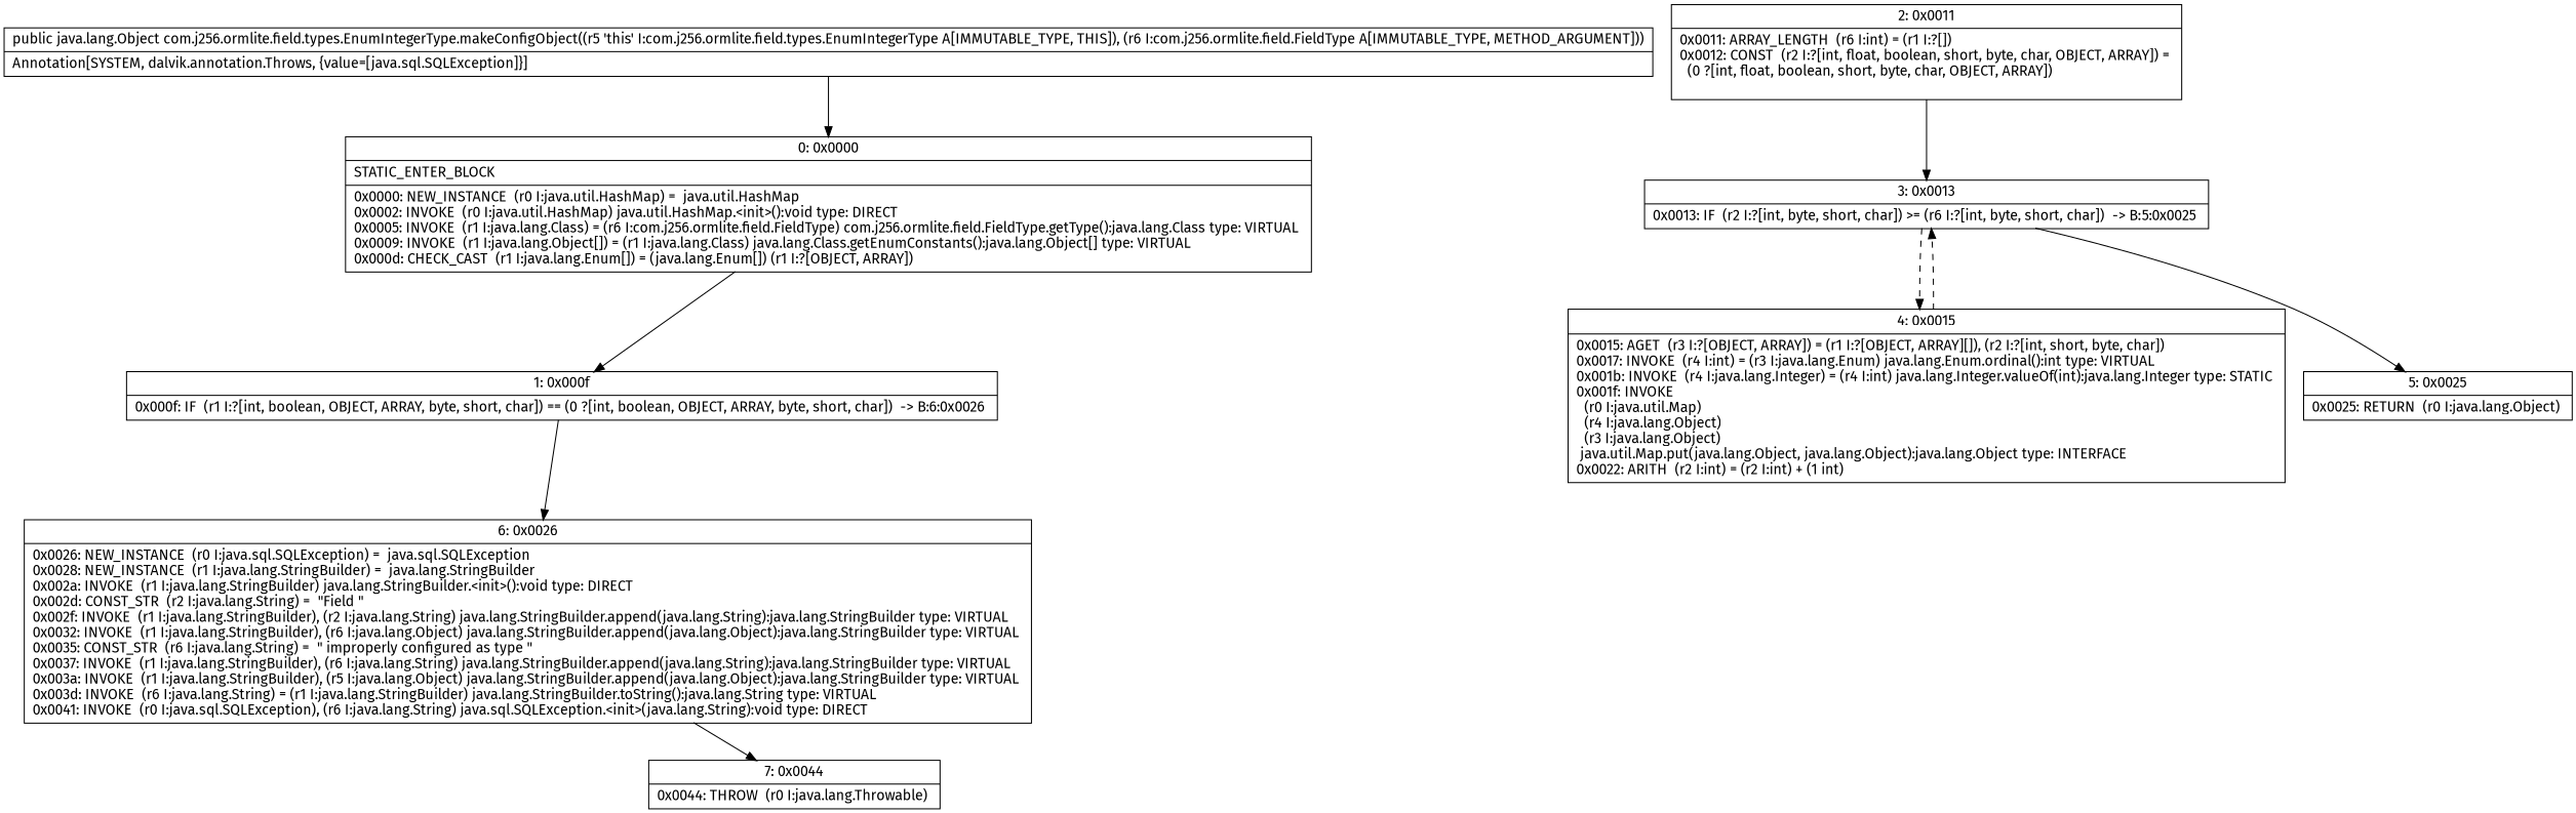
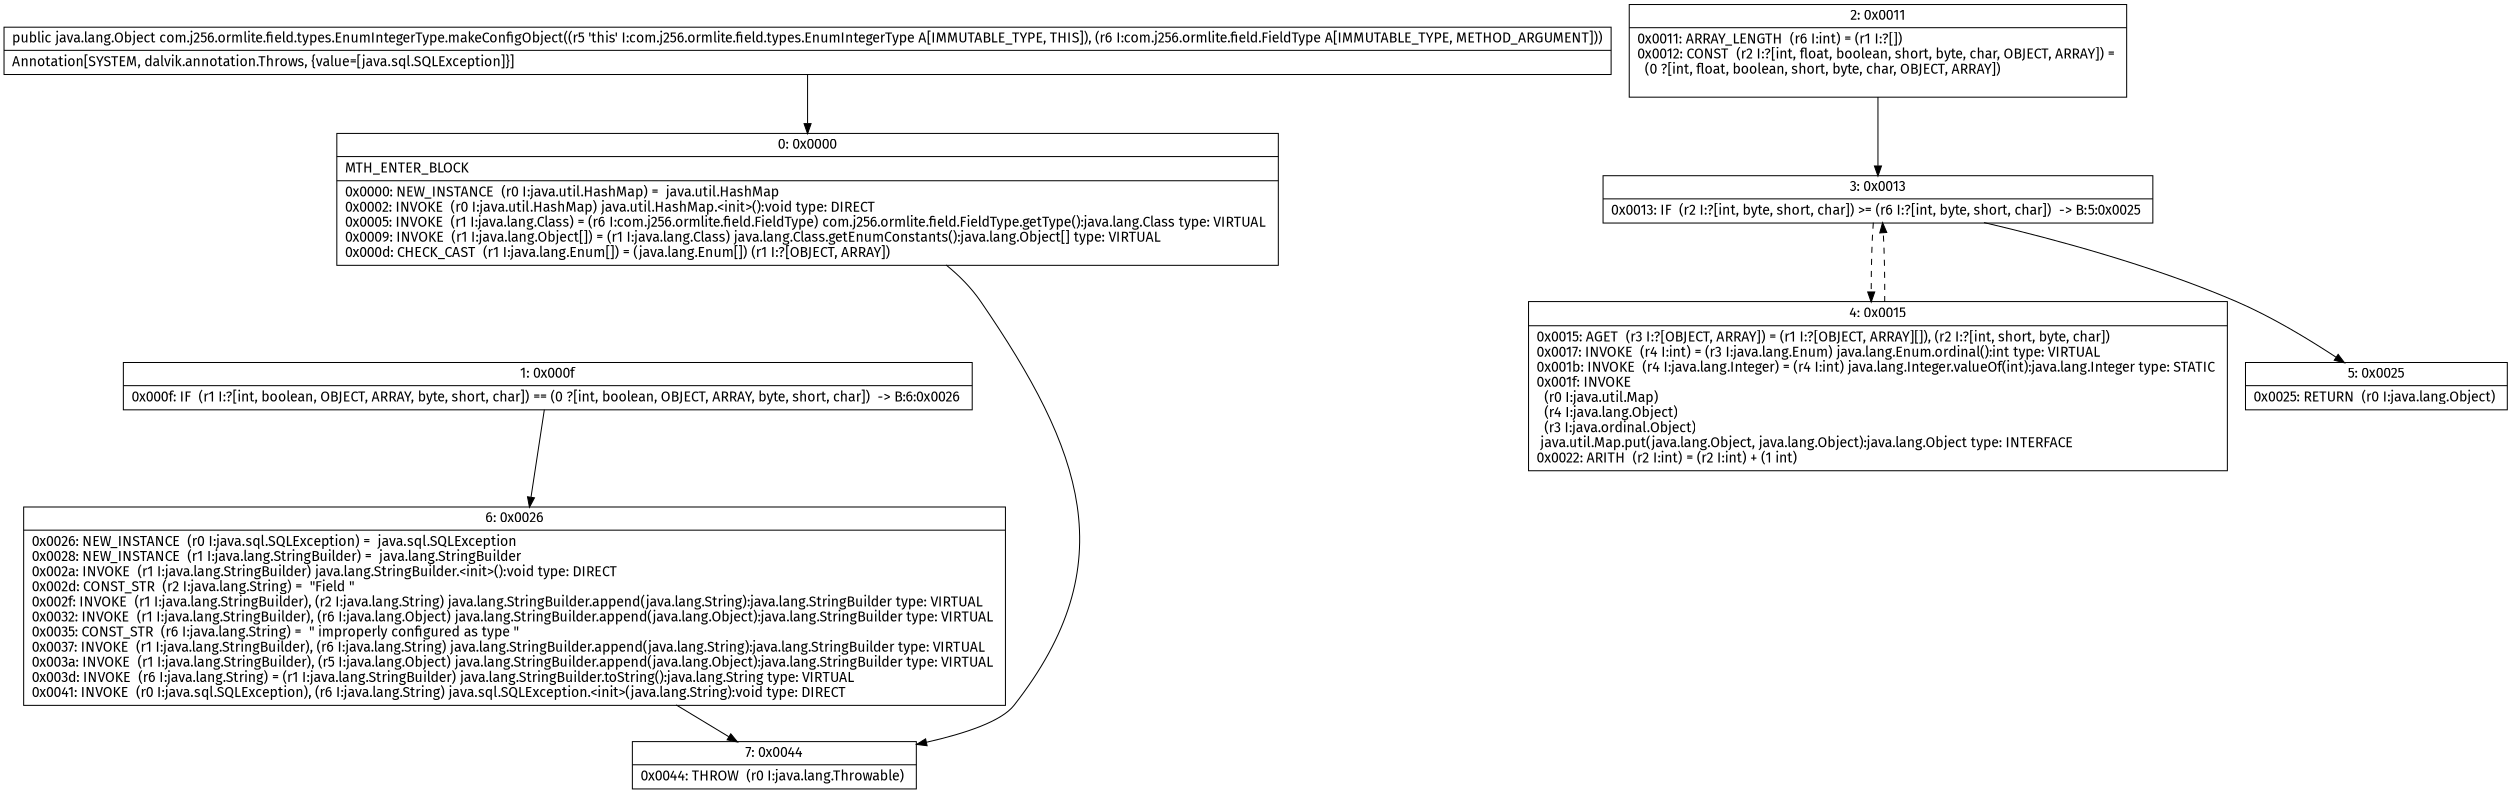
  digraph {
    fontname="Fira Sans"
    node [fontname="Fira Sans" shape=record]
    edge [fontname="Fira Sans"]
-   n1 [label="{0\:\ 0x0000|STATIC_ENTER_BLOCK\l|0x0000: NEW_INSTANCE  (r0 I:java.util.HashMap) =  java.util.HashMap \l0x0002: INVOKE  (r0 I:java.util.HashMap) java.util.HashMap.\<init\>():void type: DIRECT \l0x0005: INVOKE  (r1 I:java.lang.Class) = (r6 I:com.j256.ormlite.field.FieldType) com.j256.ormlite.field.FieldType.getType():java.lang.Class type: VIRTUAL \l0x0009: INVOKE  (r1 I:java.lang.Object[]) = (r1 I:java.lang.Class) java.lang.Class.getEnumConstants():java.lang.Object[] type: VIRTUAL \l0x000d: CHECK_CAST  (r1 I:java.lang.Enum[]) = (java.lang.Enum[]) (r1 I:?[OBJECT, ARRAY]) \l}"]
+   n1 [label="{0\:\ 0x0000|MTH_ENTER_BLOCK\l|0x0000: NEW_INSTANCE  (r0 I:java.util.HashMap) =  java.util.HashMap \l0x0002: INVOKE  (r0 I:java.util.HashMap) java.util.HashMap.\<init\>():void type: DIRECT \l0x0005: INVOKE  (r1 I:java.lang.Class) = (r6 I:com.j256.ormlite.field.FieldType) com.j256.ormlite.field.FieldType.getType():java.lang.Class type: VIRTUAL \l0x0009: INVOKE  (r1 I:java.lang.Object[]) = (r1 I:java.lang.Class) java.lang.Class.getEnumConstants():java.lang.Object[] type: VIRTUAL \l0x000d: CHECK_CAST  (r1 I:java.lang.Enum[]) = (java.lang.Enum[]) (r1 I:?[OBJECT, ARRAY]) \l}"]
    n2 [label="{1\:\ 0x000f|0x000f: IF  (r1 I:?[int, boolean, OBJECT, ARRAY, byte, short, char]) == (0 ?[int, boolean, OBJECT, ARRAY, byte, short, char])  \-\> B:6:0x0026 \l}"]
    n3 [label="{6\:\ 0x0026|0x0026: NEW_INSTANCE  (r0 I:java.sql.SQLException) =  java.sql.SQLException \l0x0028: NEW_INSTANCE  (r1 I:java.lang.StringBuilder) =  java.lang.StringBuilder \l0x002a: INVOKE  (r1 I:java.lang.StringBuilder) java.lang.StringBuilder.\<init\>():void type: DIRECT \l0x002d: CONST_STR  (r2 I:java.lang.String) =  \"Field \" \l0x002f: INVOKE  (r1 I:java.lang.StringBuilder), (r2 I:java.lang.String) java.lang.StringBuilder.append(java.lang.String):java.lang.StringBuilder type: VIRTUAL \l0x0032: INVOKE  (r1 I:java.lang.StringBuilder), (r6 I:java.lang.Object) java.lang.StringBuilder.append(java.lang.Object):java.lang.StringBuilder type: VIRTUAL \l0x0035: CONST_STR  (r6 I:java.lang.String) =  \" improperly configured as type \" \l0x0037: INVOKE  (r1 I:java.lang.StringBuilder), (r6 I:java.lang.String) java.lang.StringBuilder.append(java.lang.String):java.lang.StringBuilder type: VIRTUAL \l0x003a: INVOKE  (r1 I:java.lang.StringBuilder), (r5 I:java.lang.Object) java.lang.StringBuilder.append(java.lang.Object):java.lang.StringBuilder type: VIRTUAL \l0x003d: INVOKE  (r6 I:java.lang.String) = (r1 I:java.lang.StringBuilder) java.lang.StringBuilder.toString():java.lang.String type: VIRTUAL \l0x0041: INVOKE  (r0 I:java.sql.SQLException), (r6 I:java.lang.String) java.sql.SQLException.\<init\>(java.lang.String):void type: DIRECT \l}"]
    n4 [label="{2\:\ 0x0011|0x0011: ARRAY_LENGTH  (r6 I:int) = (r1 I:?[]) \l0x0012: CONST  (r2 I:?[int, float, boolean, short, byte, char, OBJECT, ARRAY]) = \l  (0 ?[int, float, boolean, short, byte, char, OBJECT, ARRAY])\l \l}"]
    n5 [label="{3\:\ 0x0013|0x0013: IF  (r2 I:?[int, byte, short, char]) \>= (r6 I:?[int, byte, short, char])  \-\> B:5:0x0025 \l}"]
    n6 [label="{7\:\ 0x0044|0x0044: THROW  (r0 I:java.lang.Throwable) \l}"]
-   n7 [label="{4\:\ 0x0015|0x0015: AGET  (r3 I:?[OBJECT, ARRAY]) = (r1 I:?[OBJECT, ARRAY][]), (r2 I:?[int, short, byte, char]) \l0x0017: INVOKE  (r4 I:int) = (r3 I:java.lang.Enum) java.lang.Enum.ordinal():int type: VIRTUAL \l0x001b: INVOKE  (r4 I:java.lang.Integer) = (r4 I:int) java.lang.Integer.valueOf(int):java.lang.Integer type: STATIC \l0x001f: INVOKE  \l  (r0 I:java.util.Map)\l  (r4 I:java.lang.Object)\l  (r3 I:java.lang.Object)\l java.util.Map.put(java.lang.Object, java.lang.Object):java.lang.Object type: INTERFACE \l0x0022: ARITH  (r2 I:int) = (r2 I:int) + (1 int) \l}"]
+   n7 [label="{4\:\ 0x0015|0x0015: AGET  (r3 I:?[OBJECT, ARRAY]) = (r1 I:?[OBJECT, ARRAY][]), (r2 I:?[int, short, byte, char]) \l0x0017: INVOKE  (r4 I:int) = (r3 I:java.lang.Enum) java.lang.Enum.ordinal():int type: VIRTUAL \l0x001b: INVOKE  (r4 I:java.lang.Integer) = (r4 I:int) java.lang.Integer.valueOf(int):java.lang.Integer type: STATIC \l0x001f: INVOKE  \l  (r0 I:java.util.Map)\l  (r4 I:java.lang.Object)\l  (r3 I:java.ordinal.Object)\l java.util.Map.put(java.lang.Object, java.lang.Object):java.lang.Object type: INTERFACE \l0x0022: ARITH  (r2 I:int) = (r2 I:int) + (1 int) \l}"]
    n8 [label="{5\:\ 0x0025|0x0025: RETURN  (r0 I:java.lang.Object) \l}"]
    n9 [label="{public java.lang.Object com.j256.ormlite.field.types.EnumIntegerType.makeConfigObject((r5 'this' I:com.j256.ormlite.field.types.EnumIntegerType A[IMMUTABLE_TYPE, THIS]), (r6 I:com.j256.ormlite.field.FieldType A[IMMUTABLE_TYPE, METHOD_ARGUMENT]))  | Annotation[SYSTEM, dalvik.annotation.Throws, \{value=[java.sql.SQLException]\}]\l}"]
-   n1 -> n2
+   n1 -> n6
    n2 -> n3
    n3 -> n6
    n4 -> n5
    n5 -> n7 [style=dashed]
    n5 -> n8
    n7 -> n5 [style=dashed]
    n9 -> n1
  }
